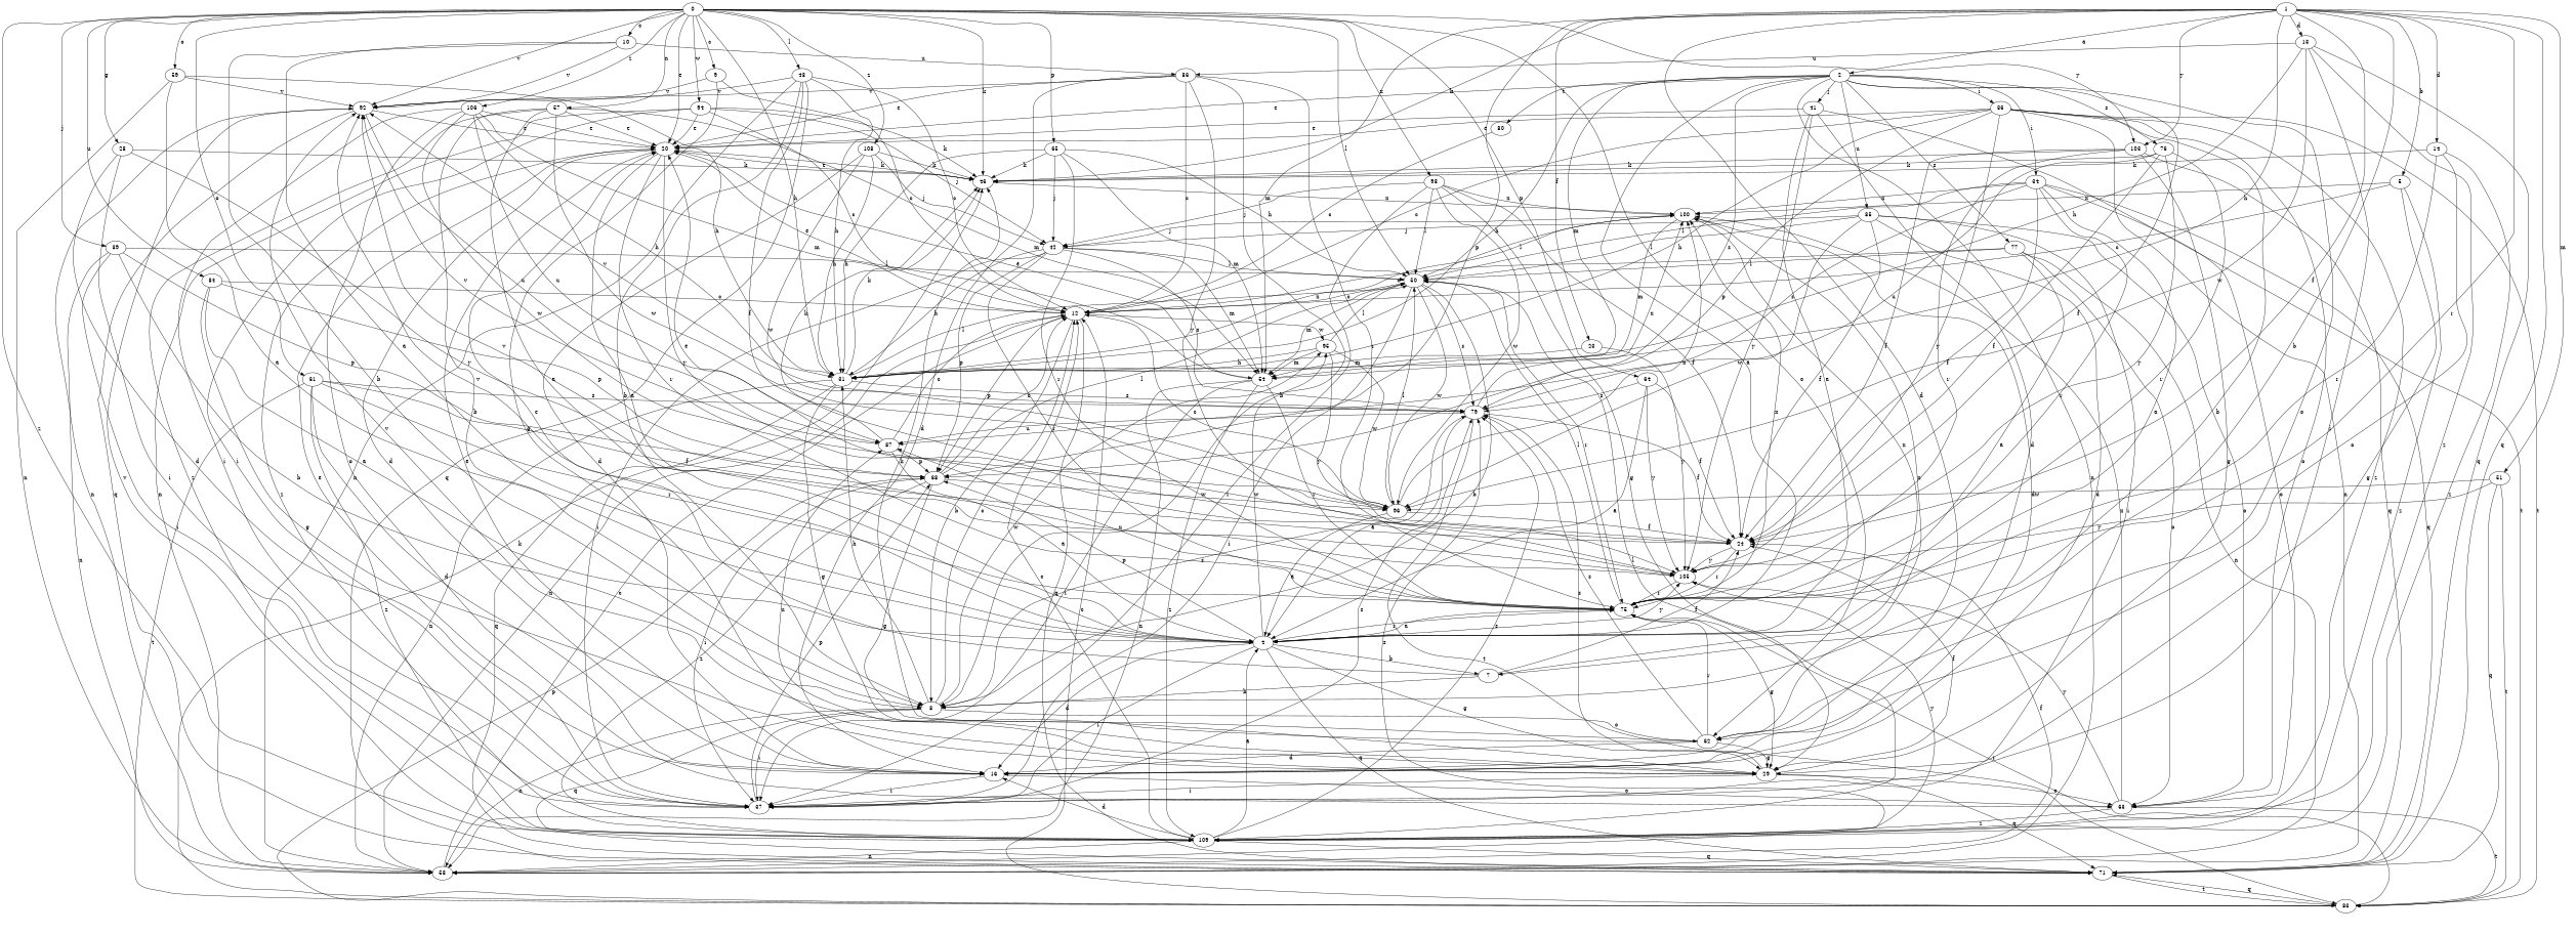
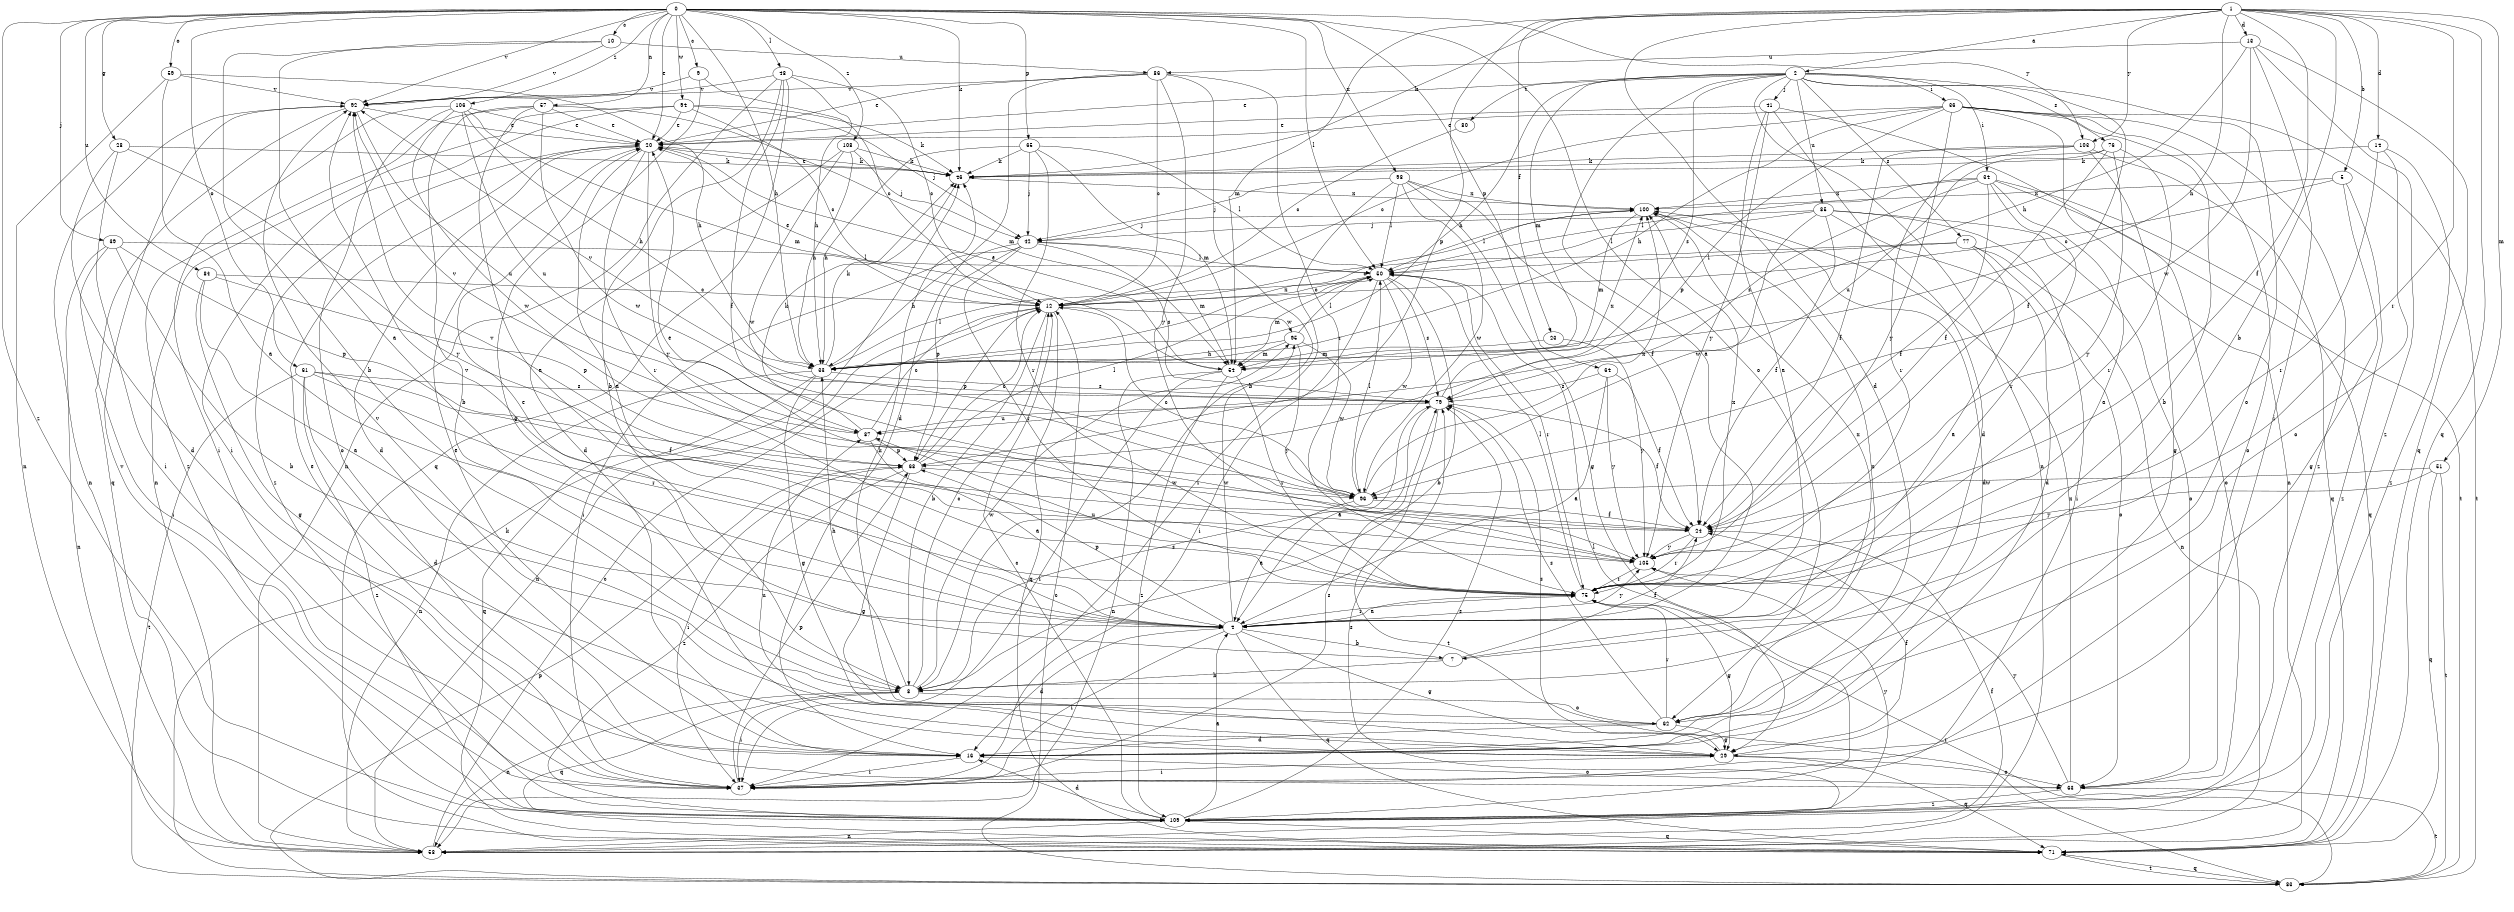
  strict digraph {
    0
    9
    10
    20
    28
-   33 [label=31]
+   33
    39
    46
    48
    50
    57
    59
    61
    62
    64
    65
    84
    92
    94
    98
    103
    106
    108
    109
    29
    12
    4
    8
    86
    16
    75
    n32 [label=105]
    37
    71
    58
    79
    100
    68
    24
    54
    96
    83
    42
    87
    63
    1
    2
    5
    7
    13
    14
    23
    51
    34
    36
    41
    76
    77
    80
    85
    95
    0 -> 9 [label=c]
    0 -> 10 [label=c]
    0 -> 20 [label=e]
    0 -> 28 [label=g]
    0 -> 33 [label=h]
    0 -> 39 [label=j]
    0 -> 46 [label=k]
    0 -> 48 [label=l]
    0 -> 50 [label=l]
    0 -> 57 [label=n]
    0 -> 59 [label=o]
    0 -> 61 [label=o]
    0 -> 62 [label=o]
    0 -> 64 [label=p]
    0 -> 65 [label=p]
    0 -> 84 [label=u]
    0 -> 92 [label=v]
    0 -> 94 [label=w]
    0 -> 98 [label=x]
    0 -> 103 [label=y]
    0 -> 106 [label=z]
    0 -> 108 [label=z]
    0 -> 109 [label=z]
    9 -> 92 [label=v]
    9 -> 29 [label=g]
    9 -> 12 [label=c]
    10 -> 92 [label=v]
    10 -> 4 [label=a]
    10 -> 8 [label=b]
    10 -> 86 [label=u]
    20 -> 46 [label=k]
    20 -> 109 [label=z]
    20 -> 4 [label=a]
    20 -> 16 [label=d]
    20 -> 75 [label=r]
    20 -> n32 [label=y]
    28 -> 46 [label=k]
    28 -> 16 [label=d]
    28 -> n32 [label=y]
    28 -> 37 [label=i]
    33 -> 46 [label=k]
    33 -> 50 [label=l]
    33 -> 29 [label=g]
    33 -> 71 [label=q]
    33 -> 58 [label=n]
    33 -> 79 [label=s]
    33 -> 100 [label=x]
    39 -> 50 [label=l]
    39 -> 8 [label=b]
    39 -> 37 [label=i]
    39 -> 58 [label=n]
    39 -> 68 [label=p]
    46 -> 20 [label=e]
    46 -> 100 [label=x]
    48 -> 33 [label=h]
    48 -> 92 [label=v]
    48 -> 12 [label=c]
    48 -> 8 [label=b]
    48 -> 71 [label=q]
    48 -> 58 [label=n]
    48 -> 24 [label=f]
    50 -> 12 [label=c]
    50 -> 8 [label=b]
    50 -> 75 [label=r]
    50 -> 37 [label=i]
    50 -> 79 [label=s]
    50 -> 54 [label=m]
    50 -> 96 [label=w]
    57 -> 20 [label=e]
    57 -> 109 [label=z]
    57 -> 4 [label=a]
    57 -> 8 [label=b]
    57 -> 54 [label=m]
    57 -> 96 [label=w]
    59 -> 33 [label=h]
    59 -> 92 [label=v]
    59 -> 4 [label=a]
    59 -> 58 [label=n]
    61 -> 109 [label=z]
    61 -> 16 [label=d]
    61 -> 75 [label=r]
    61 -> 79 [label=s]
    61 -> 24 [label=f]
    61 -> 83 [label=t]
    62 -> 46 [label=k]
    62 -> 92 [label=v]
    62 -> 29 [label=g]
    62 -> 16 [label=d]
    62 -> 75 [label=r]
    62 -> 79 [label=s]
    62 -> 100 [label=x]
    64 -> 4 [label=a]
    64 -> n32 [label=y]
    64 -> 79 [label=s]
    64 -> 24 [label=f]
    65 -> 33 [label=h]
    65 -> 46 [label=k]
-   65 -> 50 [label=h]
+   65 -> 50 [label=l]
    65 -> 75 [label=r]
    65 -> 54 [label=m]
    65 -> 42 [label=j]
    84 -> 29 [label=g]
    84 -> 12 [label=c]
    84 -> 4 [label=a]
    84 -> 68 [label=p]
    92 -> 20 [label=e]
    92 -> 71 [label=q]
    92 -> 58 [label=n]
    92 -> 87 [label=u]
    94 -> 20 [label=e]
    94 -> 46 [label=k]
    94 -> 12 [label=c]
    94 -> 37 [label=i]
    94 -> 58 [label=n]
    94 -> 42 [label=j]
    98 -> 50 [label=l]
    98 -> 29 [label=g]
    98 -> 37 [label=i]
    98 -> 100 [label=x]
    98 -> 24 [label=f]
    98 -> 96 [label=w]
    98 -> 42 [label=j]
    103 -> 46 [label=k]
    103 -> 29 [label=g]
    103 -> 75 [label=r]
    103 -> 71 [label=q]
    103 -> 24 [label=f]
    106 -> 20 [label=e]
    106 -> 33 [label=h]
    106 -> 37 [label=i]
    106 -> 54 [label=m]
    106 -> 96 [label=w]
    106 -> 87 [label=u]
    106 -> 63 [label=o]
    108 -> 33 [label=h]
    108 -> 46 [label=k]
    108 -> 16 [label=d]
    108 -> 96 [label=w]
    108 -> 42 [label=j]
    109 -> 50 [label=l]
    109 -> 92 [label=v]
    109 -> 12 [label=c]
    109 -> 4 [label=a]
    109 -> 16 [label=d]
    109 -> n32 [label=y]
    109 -> 71 [label=q]
    109 -> 58 [label=n]
    109 -> 79 [label=s]
    29 -> 37 [label=i]
    29 -> 71 [label=q]
    29 -> 79 [label=s]
    29 -> 24 [label=f]
    29 -> 87 [label=u]
    29 -> 63 [label=o]
    12 -> 20 [label=e]
    12 -> 8 [label=b]
    12 -> 71 [label=q]
    12 -> 58 [label=n]
    12 -> 68 [label=p]
    12 -> 95 [label=w]
    4 -> 92 [label=v]
    4 -> 29 [label=g]
    4 -> 16 [label=d]
    4 -> 75 [label=r]
    4 -> n32 [label=y]
    4 -> 37 [label=i]
    4 -> 71 [label=q]
    4 -> 68 [label=p]
    4 -> 7 [label=b]
    4 -> 95 [label=w]
    8 -> 33 [label=h]
    8 -> 62 [label=o]
    8 -> 12 [label=c]
    8 -> 37 [label=i]
    8 -> 71 [label=q]
    8 -> 58 [label=n]
    8 -> 79 [label=s]
    8 -> 95 [label=w]
    86 -> 20 [label=e]
    86 -> 92 [label=v]
    86 -> 12 [label=c]
    86 -> 8 [label=b]
    86 -> 16 [label=d]
    86 -> 75 [label=r]
    86 -> n32 [label=y]
    16 -> 20 [label=e]
    16 -> 37 [label=i]
    16 -> 63 [label=o]
    75 -> 50 [label=l]
    75 -> 29 [label=g]
    75 -> 4 [label=a]
    75 -> 100 [label=x]
    75 -> 87 [label=u]
    n32 -> 92 [label=v]
    n32 -> 75 [label=r]
    37 -> 20 [label=e]
    37 -> 79 [label=s]
    37 -> 68 [label=p]
    71 -> 83 [label=t]
    58 -> 12 [label=c]
    58 -> 79 [label=s]
    58 -> 24 [label=f]
    79 -> 92 [label=v]
    79 -> 4 [label=a]
    79 -> 100 [label=x]
    79 -> 24 [label=f]
    79 -> 83 [label=t]
    79 -> 87 [label=u]
    100 -> 50 [label=l]
    100 -> 16 [label=d]
    100 -> 54 [label=m]
    100 -> 42 [label=j]
    68 -> 50 [label=l]
    68 -> 109 [label=z]
    68 -> 29 [label=g]
    68 -> 12 [label=c]
    68 -> 37 [label=i]
    68 -> 96 [label=w]
    24 -> 20 [label=e]
    24 -> 75 [label=r]
    24 -> n32 [label=y]
    54 -> 20 [label=e]
    54 -> 109 [label=z]
    54 -> 75 [label=r]
    54 -> 37 [label=i]
    54 -> 58 [label=n]
    96 -> 50 [label=l]
    96 -> 12 [label=c]
    96 -> 4 [label=a]
    96 -> 100 [label=x]
    96 -> 24 [label=f]
    83 -> 46 [label=k]
    83 -> 12 [label=c]
    83 -> 75 [label=r]
    83 -> 71 [label=q]
    83 -> 68 [label=p]
    42 -> 33 [label=h]
    42 -> 50 [label=l]
    42 -> 75 [label=r]
    42 -> 37 [label=i]
    42 -> 79 [label=s]
    42 -> 68 [label=p]
    42 -> 54 [label=m]
    87 -> 46 [label=k]
    87 -> 92 [label=v]
    87 -> 12 [label=c]
    87 -> 4 [label=a]
    87 -> 68 [label=p]
    63 -> 109 [label=z]
    63 -> n32 [label=y]
    63 -> 100 [label=x]
    63 -> 83 [label=t]
    1 -> 33 [label=h]
    1 -> 46 [label=k]
    1 -> 103 [label=y]
    1 -> 16 [label=d]
    1 -> 75 [label=r]
    1 -> 71 [label=q]
    1 -> 68 [label=p]
    1 -> 24 [label=f]
    1 -> 54 [label=m]
    1 -> 2 [label=a]
    1 -> 5 [label=b]
    1 -> 7 [label=b]
    1 -> 13 [label=d]
    1 -> 14 [label=d]
    1 -> 23 [label=f]
    1 -> 51 [label=m]
    2 -> 20 [label=e]
    2 -> 33 [label=h]
    2 -> 62 [label=o]
    2 -> 4 [label=a]
    2 -> 58 [label=n]
    2 -> 79 [label=s]
    2 -> 24 [label=f]
    2 -> 54 [label=m]
    2 -> 34 [label=i]
    2 -> 36 [label=i]
    2 -> 41 [label=j]
    2 -> 76 [label=s]
    2 -> 77 [label=s]
    2 -> 80 [label=t]
    2 -> 85 [label=u]
    5 -> 109 [label=z]
    5 -> 29 [label=g]
    5 -> 12 [label=c]
    5 -> 100 [label=x]
    7 -> 20 [label=e]
    7 -> 8 [label=b]
    7 -> 100 [label=x]
    7 -> 24 [label=f]
    13 -> 33 [label=h]
    13 -> 109 [label=z]
    13 -> 86 [label=u]
    13 -> 37 [label=i]
    13 -> 71 [label=q]
    13 -> 96 [label=w]
    14 -> 46 [label=k]
    14 -> 62 [label=o]
    14 -> 109 [label=z]
    14 -> 75 [label=r]
    23 -> n32 [label=y]
    23 -> 54 [label=m]
    51 -> n32 [label=y]
    51 -> 71 [label=q]
    51 -> 96 [label=w]
    51 -> 83 [label=t]
    34 -> 50 [label=l]
    34 -> 4 [label=a]
    34 -> 75 [label=r]
    34 -> 71 [label=q]
    34 -> 79 [label=s]
    34 -> 100 [label=x]
    34 -> 24 [label=f]
    34 -> 63 [label=o]
    36 -> 20 [label=e]
    36 -> 33 [label=h]
    36 -> 109 [label=z]
    36 -> 12 [label=c]
    36 -> 8 [label=b]
    36 -> n32 [label=y]
    36 -> 58 [label=n]
    36 -> 68 [label=p]
    36 -> 83 [label=t]
    36 -> 63 [label=o]
    41 -> 20 [label=e]
    41 -> 4 [label=a]
    41 -> 16 [label=d]
    41 -> n32 [label=y]
    41 -> 83 [label=t]
    76 -> 46 [label=k]
    76 -> 75 [label=r]
    76 -> n32 [label=y]
    76 -> 24 [label=f]
    76 -> 87 [label=u]
    77 -> 50 [label=l]
    77 -> 12 [label=c]
    77 -> 4 [label=a]
    77 -> 58 [label=n]
    77 -> 63 [label=o]
    80 -> 12 [label=c]
    85 -> 50 [label=l]
    85 -> 16 [label=d]
    85 -> 37 [label=i]
    85 -> 24 [label=f]
    85 -> 96 [label=w]
    85 -> 42 [label=j]
    85 -> 63 [label=o]
    95 -> 33 [label=h]
    95 -> 50 [label=l]
    95 -> n32 [label=y]
    95 -> 54 [label=m]
    95 -> 96 [label=w]
  }
